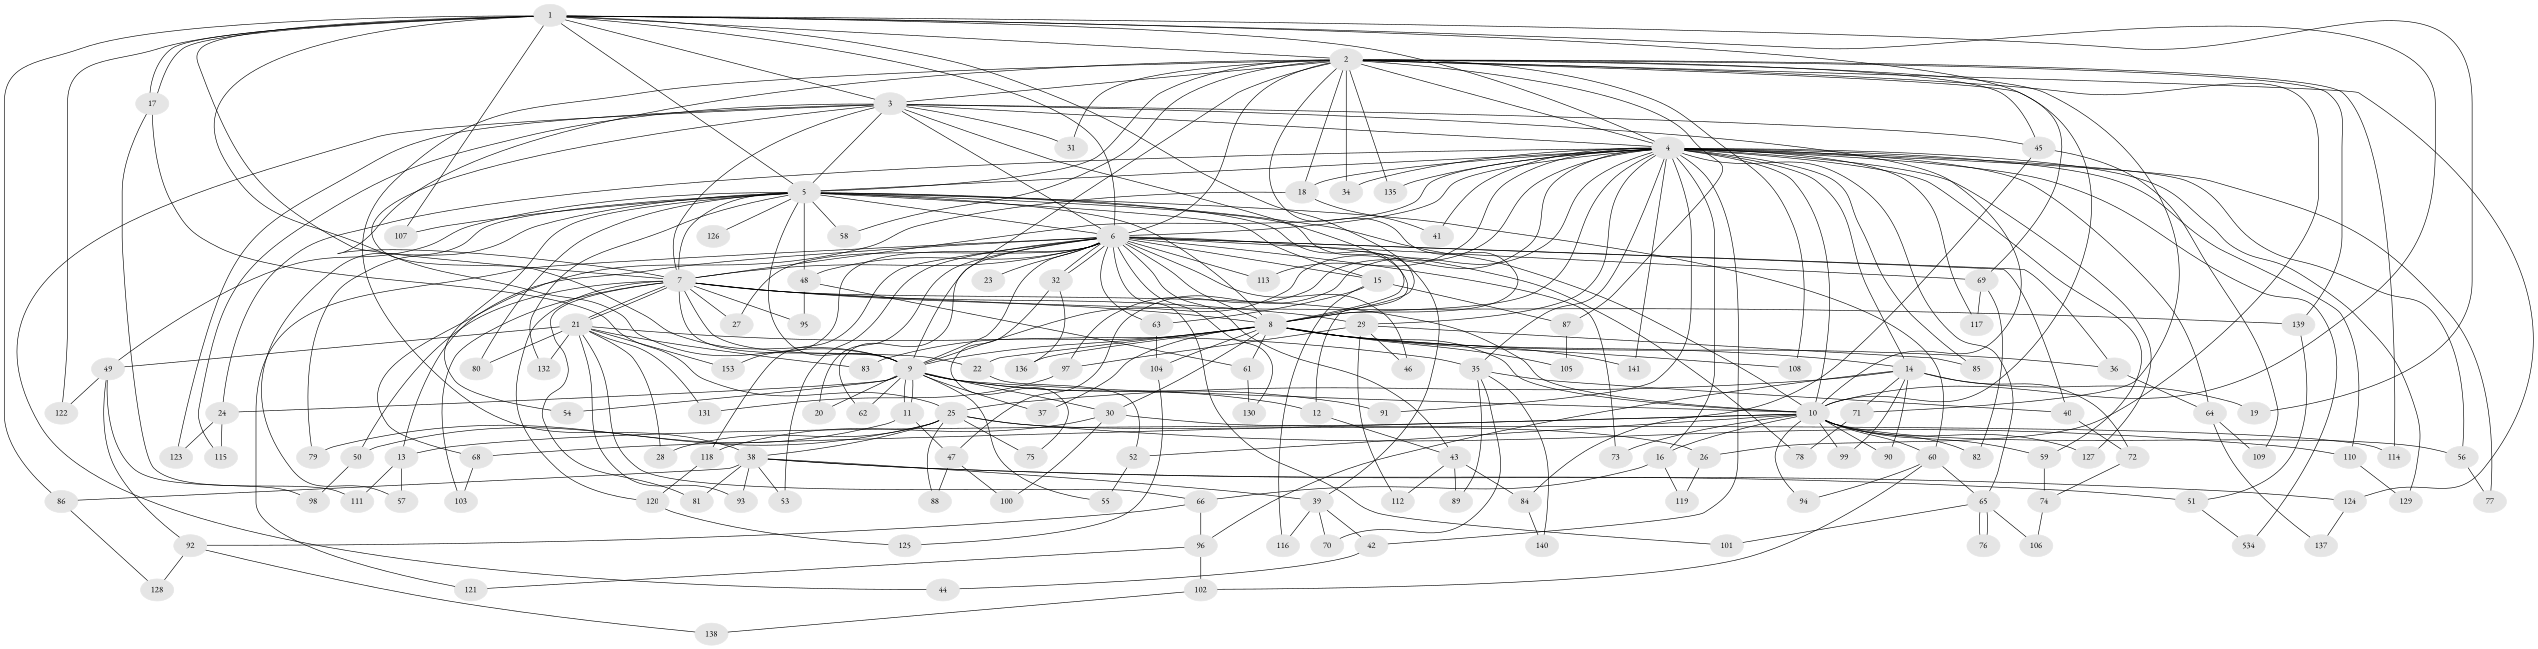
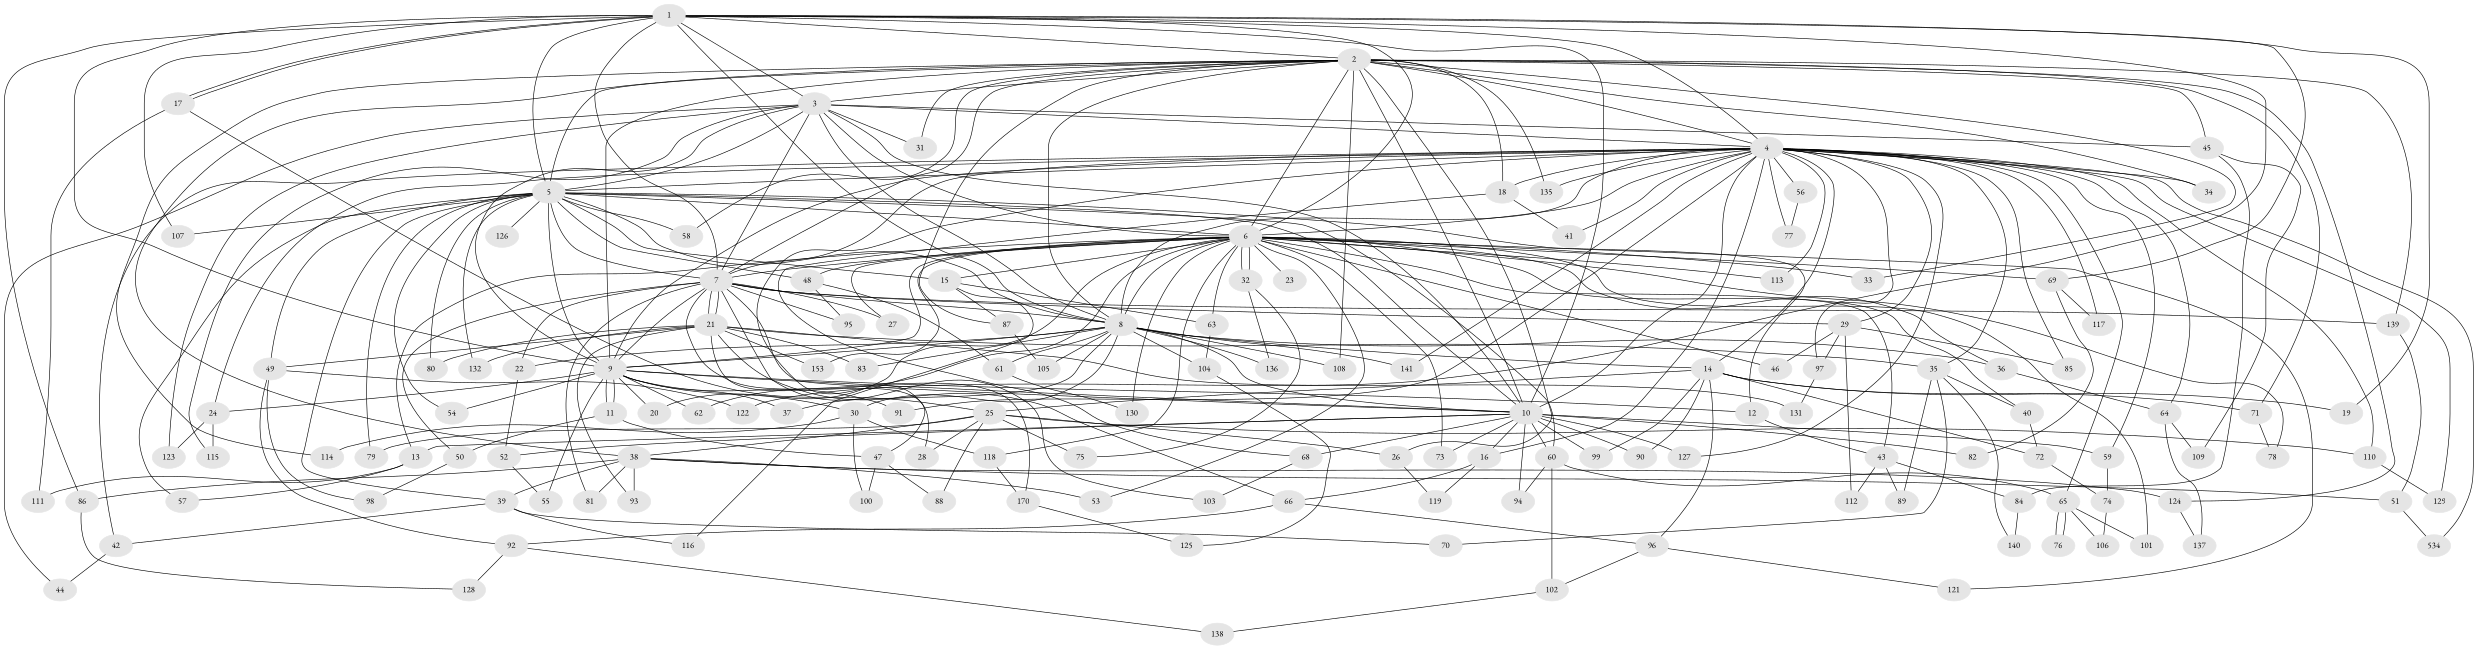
  graph {
    fontname="EB Garamond"
    node [color=gray90 fontname="EB Garamond" style=filled]
    edge [fontname="EB Garamond"]
    1
    2
    3
    4
    5
    6
    7
    8
    9
    10
    17
    19
    69
    86
    107
    122
    18
    26
    31
+   33
    34
    38
    45
    58
    71
    87
    108
    114
    124
    135
    139
    44
    115
    123
    14
    16
    24
    29
    35
    41
    42
    47
    56
    59
    64
    65
    77
    85
    91
    97
    110
    113
    117
    127
    129
    n56 [label=534]
    141
    12
    15
    39
    48
    49
    54
    57
    60
    79
    80
    126
    132
    23
    13
    20
    27
    32
    36
    40
    43
    46
    53
    62
    63
    73
    78
    101
    118
    121
    130
    n88 [label=153]
    21
    22
    50
    81
    95
    103
-   120
+   120 [label=170]
    30
    37
    61
    83
    104
    105
    136
    11
    55
    52
    68
    82
    90
    94
    99
    111
    25
    128
    119
    51
    93
    84
    109
    137
    72
    96
    66
    112
    70
    89
    140
    88
    100
    74
    76
    106
    131
    116
    92
    98
    102
    75
    28
    125
    138
    1 -- 2
    1 -- 3
    1 -- 4
    1 -- 5
    1 -- 6
    1 -- 7
    1 -- 8
    1 -- 9
    1 -- 10
    1 -- 17
    1 -- 17
    1 -- 19
    1 -- 69
    1 -- 86
    1 -- 107
    1 -- 122
    2 -- 3
    2 -- 4
    2 -- 5
    2 -- 6
    2 -- 7
    2 -- 8
    2 -- 9
    2 -- 10
    2 -- 18
    2 -- 26
    2 -- 31
+   2 -- 33
    2 -- 34
    2 -- 38
    2 -- 45
    2 -- 58
    2 -- 71
    2 -- 87
    2 -- 108
    2 -- 114
    2 -- 124
    2 -- 135
    2 -- 139
    3 -- 4
    3 -- 5
    3 -- 6
    3 -- 7
    3 -- 8
    3 -- 9
    3 -- 10
    3 -- 31
    3 -- 45
    3 -- 44
    3 -- 115
    3 -- 123
    4 -- 5
    4 -- 6
    4 -- 7
    4 -- 8
    4 -- 9
    4 -- 10
    4 -- 18
    4 -- 34
    4 -- 135
    4 -- 14
    4 -- 16
    4 -- 24
    4 -- 29
    4 -- 35
    4 -- 41
    4 -- 42
    4 -- 47
    4 -- 56
    4 -- 59
    4 -- 64
    4 -- 65
    4 -- 77
    4 -- 85
    4 -- 91
    4 -- 97
    4 -- 110
    4 -- 113
    4 -- 117
    4 -- 127
    4 -- 129
    4 -- n56
    4 -- 141
    5 -- 6
    5 -- 7
    5 -- 8
    5 -- 9
    5 -- 10
    5 -- 107
    5 -- 58
    5 -- 12
    5 -- 15
    5 -- 39
    5 -- 48
    5 -- 49
    5 -- 54
    5 -- 57
    5 -- 60
    5 -- 79
    5 -- 80
    5 -- 126
    5 -- 132
    6 -- 7
    6 -- 8
    6 -- 9
    6 -- 69
+   6 -- 33
    6 -- 113
    6 -- 15
    6 -- 48
    6 -- 23
    6 -- 13
    6 -- 20
    6 -- 27
    6 -- 32
    6 -- 32
    6 -- 36
    6 -- 40
    6 -- 43
    6 -- 46
    6 -- 53
    6 -- 62
    6 -- 63
    6 -- 73
    6 -- 78
    6 -- 101
    6 -- 118
    6 -- 121
    6 -- 130
    6 -- n88
    7 -- 8
    7 -- 9
    7 -- 10
    7 -- 139
    7 -- 29
    7 -- 27
    7 -- 21
    7 -- 21
    7 -- 22
    7 -- 50
    7 -- 81
    7 -- 95
    7 -- 103
    7 -- 120
    8 -- 9
    8 -- 10
    8 -- 108
    8 -- 14
    8 -- 141
    8 -- 36
    8 -- 22
    8 -- 30
    8 -- 37
    8 -- 61
    8 -- 83
    8 -- 104
    8 -- 105
    8 -- 136
    9 -- 10
    9 -- 24
    9 -- 91
    9 -- 12
    9 -- 54
    9 -- 20
    9 -- 62
    9 -- 30
    9 -- 37
    9 -- 11
    9 -- 11
    9 -- 55
    10 -- 16
-   10 -- 56
    10 -- 59
    10 -- 127
    10 -- 60
    10 -- 13
    10 -- 73
    10 -- 52
    10 -- 68
    10 -- 82
    10 -- 90
    10 -- 94
    10 -- 99
    17 -- 111
    17 -- 25
    69 -- 117
    69 -- 82
    86 -- 128
    18 -- 41
    18 -- 68
    26 -- 119
    38 -- 86
    38 -- 124
    38 -- 39
    38 -- 53
    38 -- 81
    38 -- 51
    38 -- 93
    45 -- 84
    45 -- 109
    71 -- 78
    87 -- 105
    124 -- 137
    139 -- 51
    14 -- 19
    14 -- 71
    14 -- 90
    14 -- 99
    14 -- 25
    14 -- 72
    14 -- 96
    16 -- 119
    16 -- 66
    24 -- 115
    24 -- 123
    29 -- 85
    29 -- 97
    29 -- 46
    29 -- 112
    35 -- 40
    35 -- 70
    35 -- 89
    35 -- 140
    42 -- 44
    47 -- 88
    47 -- 100
    56 -- 77
    59 -- 74
    64 -- 109
    64 -- 137
    65 -- 101
    65 -- 76
    65 -- 76
    65 -- 106
    97 -- 131
    110 -- 129
    12 -- 43
    15 -- 87
    15 -- 63
    15 -- 116
    39 -- 42
    39 -- 70
    39 -- 116
    48 -- 95
    48 -- 61
    49 -- 122
    49 -- 92
    49 -- 98
    60 -- 65
    60 -- 94
    60 -- 102
    13 -- 57
    13 -- 111
    32 -- 136
    32 -- 75
    36 -- 64
    40 -- 72
    43 -- 84
    43 -- 112
    43 -- 89
    63 -- 104
    118 -- 120
    21 -- 35
    21 -- 49
    21 -- 80
    21 -- 132
    21 -- n88
    21 -- 83
    21 -- 93
    21 -- 66
    21 -- 131
    21 -- 28
    22 -- 52
    50 -- 98
    120 -- 125
    30 -- 114
    30 -- 118
    30 -- 100
    61 -- 130
    104 -- 125
    11 -- 47
    11 -- 50
    52 -- 55
    68 -- 103
    25 -- 26
    25 -- 38
    25 -- 110
    25 -- 79
    25 -- 88
    25 -- 75
    25 -- 28
    51 -- n56
    84 -- 140
    72 -- 74
    96 -- 121
    96 -- 102
    66 -- 96
    66 -- 92
    74 -- 106
    92 -- 128
    92 -- 138
    102 -- 138
  }
